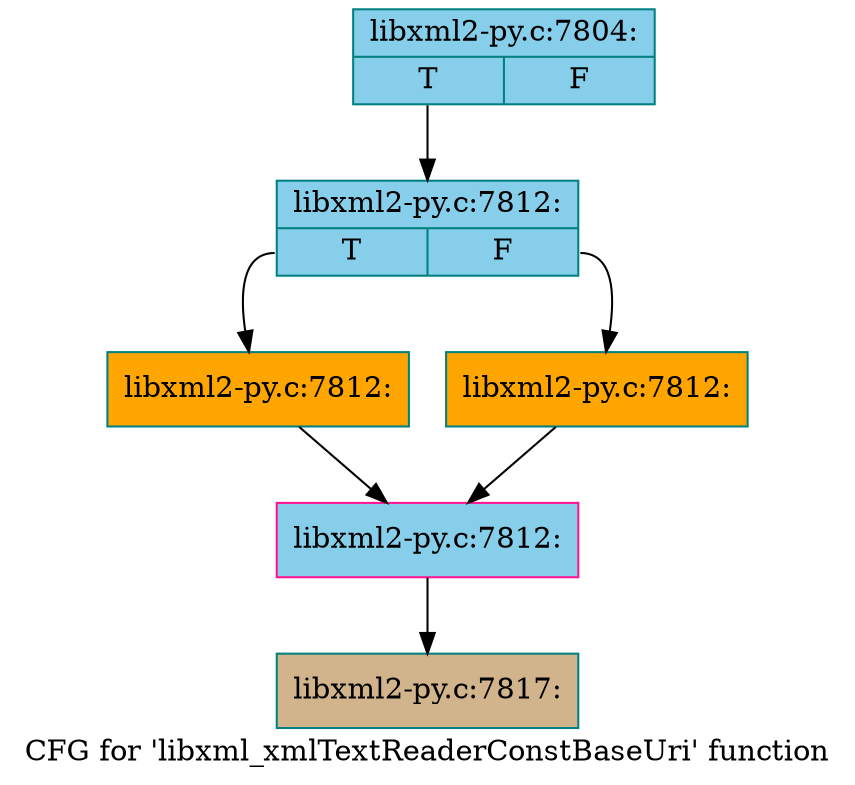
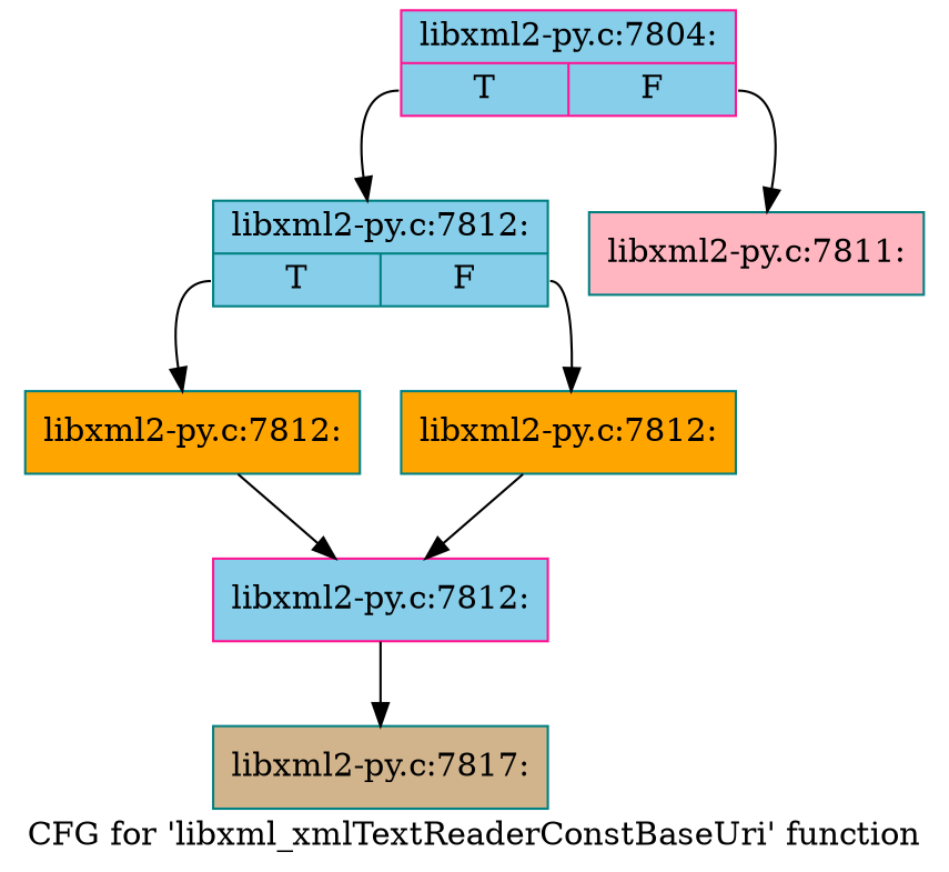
  digraph {
    label="CFG for 'libxml_xmlTextReaderConstBaseUri' function"
    node [color=teal fillcolor=skyblue shape=record style=filled]
-   n1 [label="{libxml2-py.c:7804:|{<s0>T|<s1>F}}"]
+   n1 [color=deeppink label="{libxml2-py.c:7804:|{<s0>T|<s1>F}}"]
    n2 [label="{libxml2-py.c:7812:|{<s0>T|<s1>F}}"]
+   n3 [fillcolor=lightpink label="{libxml2-py.c:7811:}"]
    n4 [fillcolor=orange label="{libxml2-py.c:7812:}"]
    n5 [fillcolor=orange label="{libxml2-py.c:7812:}"]
    n6 [color=deeppink label="{libxml2-py.c:7812:}"]
    n7 [fillcolor=tan label="{libxml2-py.c:7817:}"]
    n1 -> n2 [tailport=s0]
+   n1 -> n3 [tailport=s1]
    n2 -> n4 [tailport=s0]
    n2 -> n5 [tailport=s1]
    n4 -> n6
    n5 -> n6
    n6 -> n7
  }
